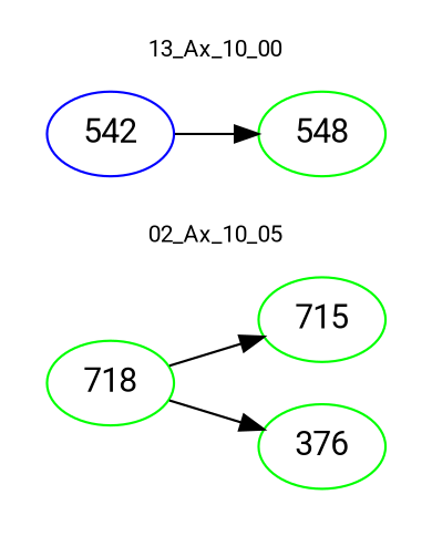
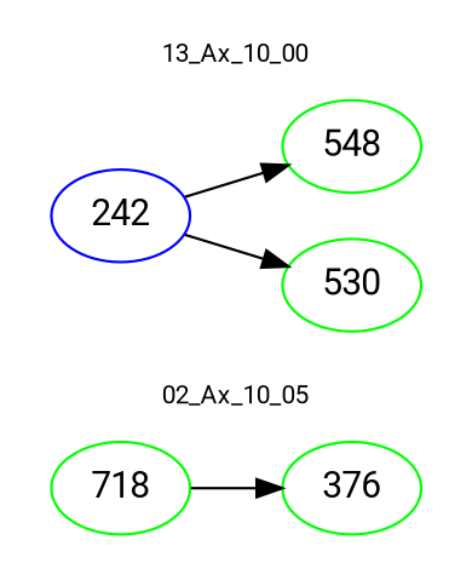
  digraph {
    fontname=Roboto
    rankdir=LR
    node [color=green fontname=Roboto]
    edge [color=black fontname=Roboto]
    n1 [label=718]
    n2 [label=376]
-   n3 [label=715]
-   n4 [color=blue label=542]
+   n4 [color=blue label=242]
+   n5 [label=530]
    n6 [label=548]
    subgraph cluster_1 {
      color=white
      fontsize=10
      label="02_Ax_10_05"
      n1
      n2
-     n3
    }
    subgraph cluster_2 {
      color=white
      fontsize=10
      label="13_Ax_10_00"
      n4
+     n5
      n6
    }
    n1 -> n2
-   n1 -> n3
+   n4 -> n5
    n4 -> n6
  }
